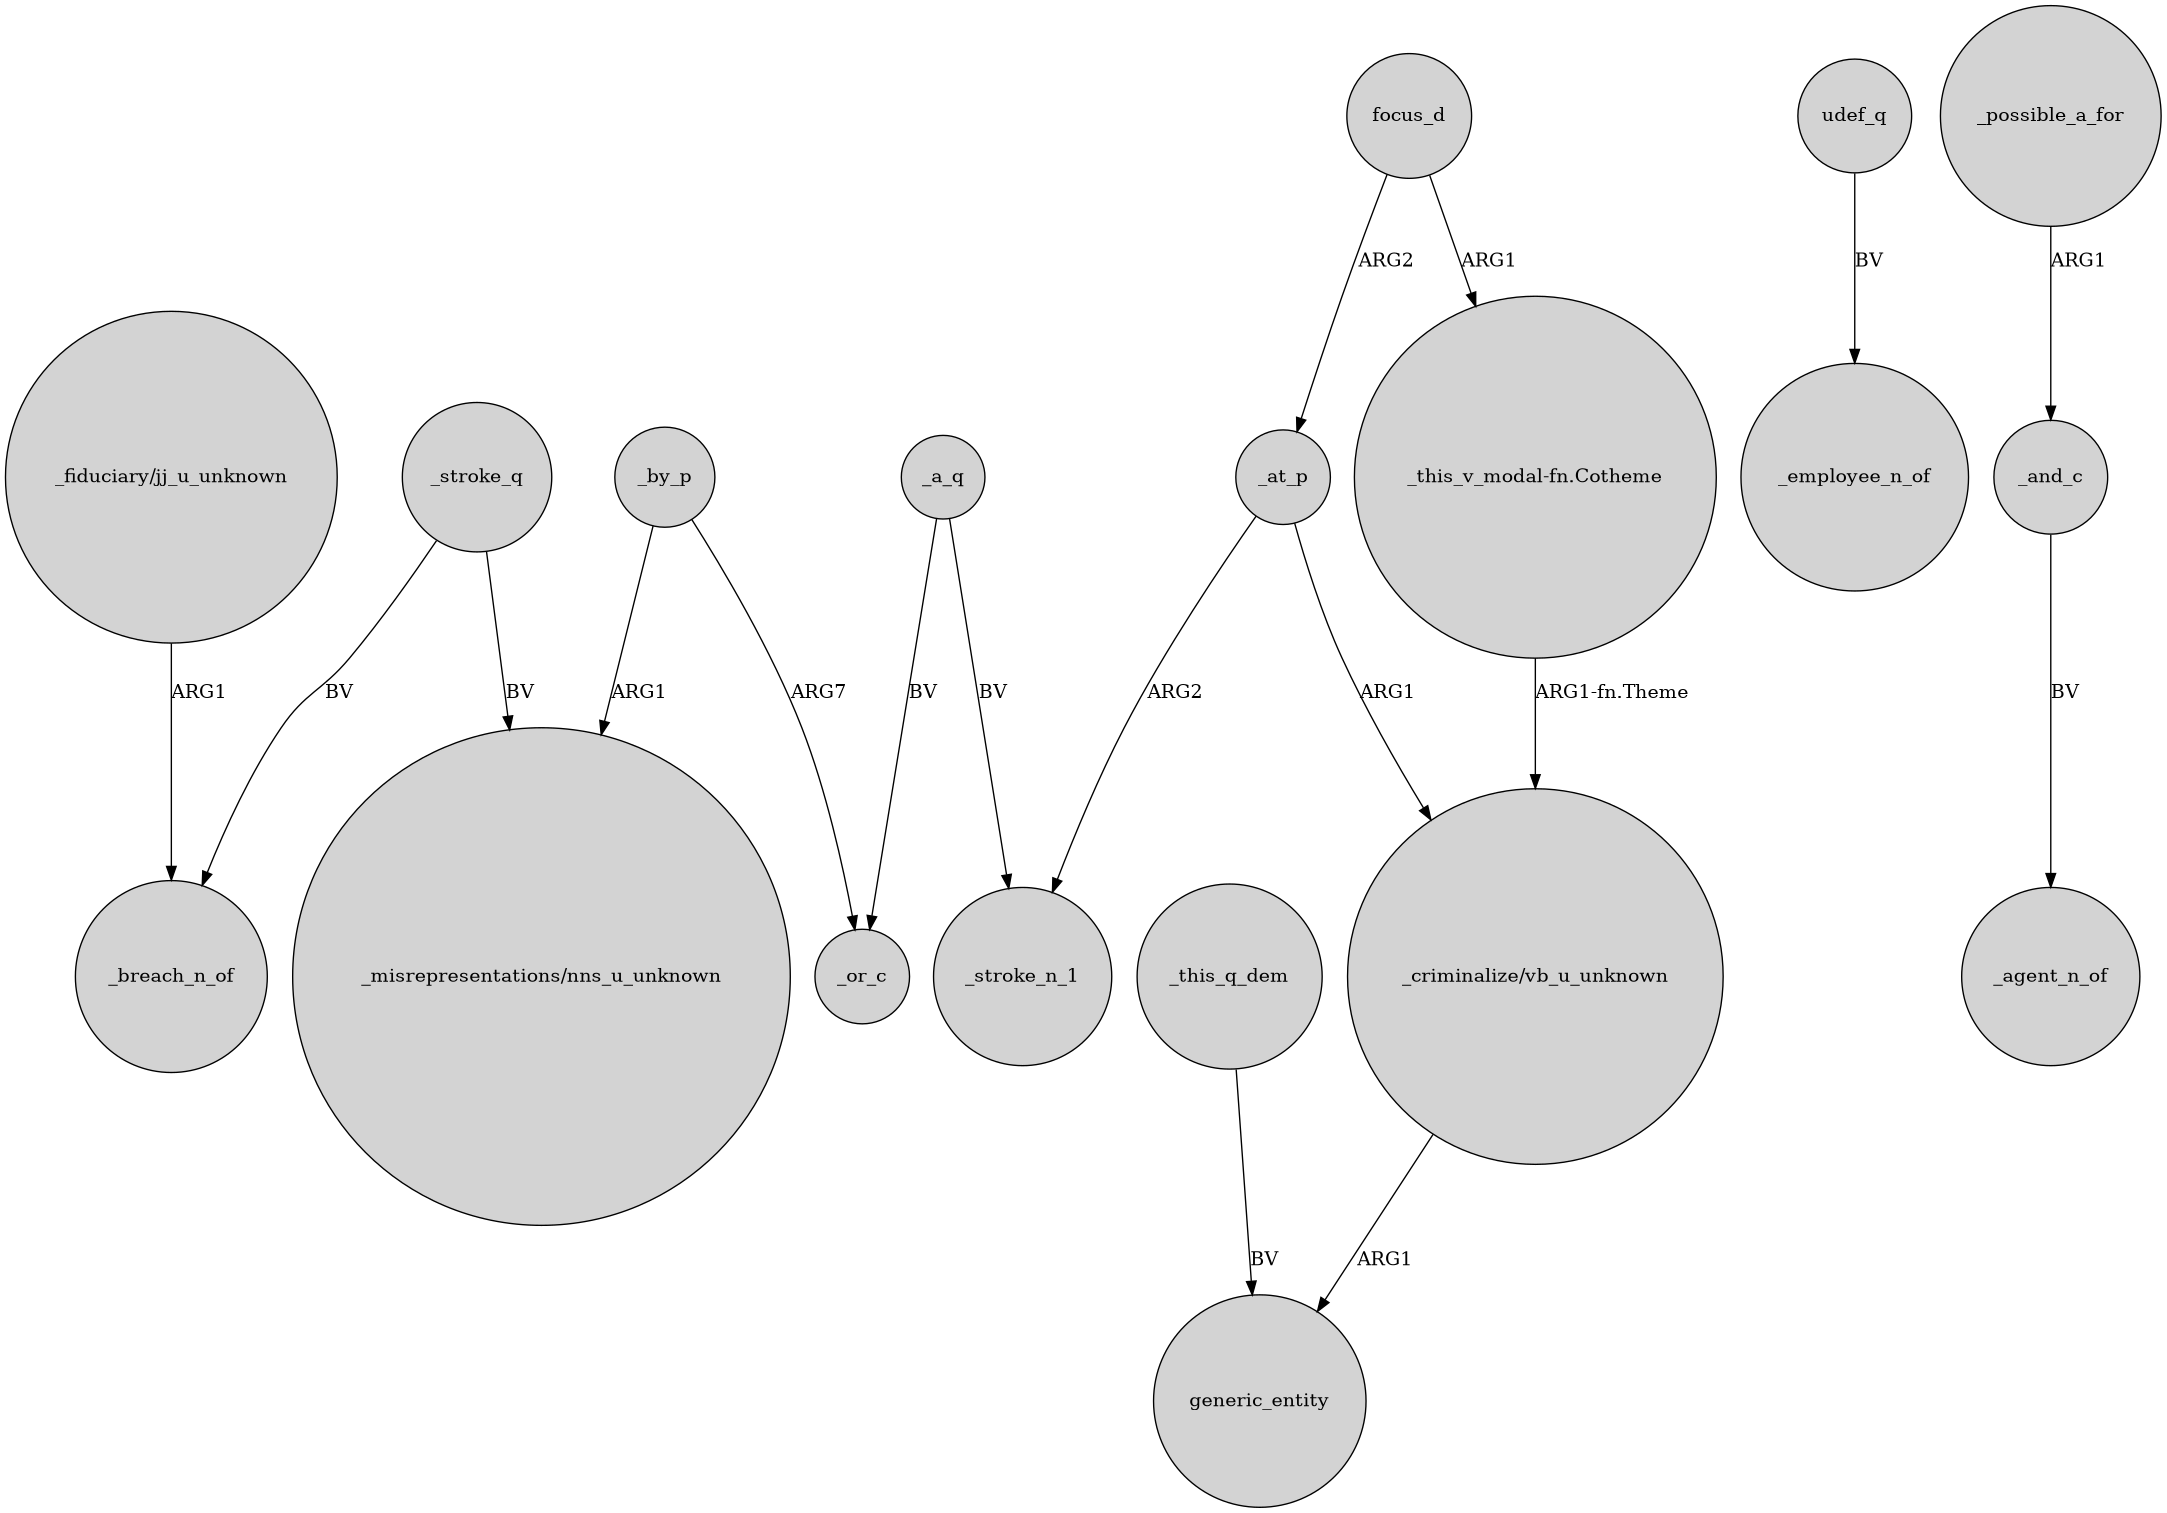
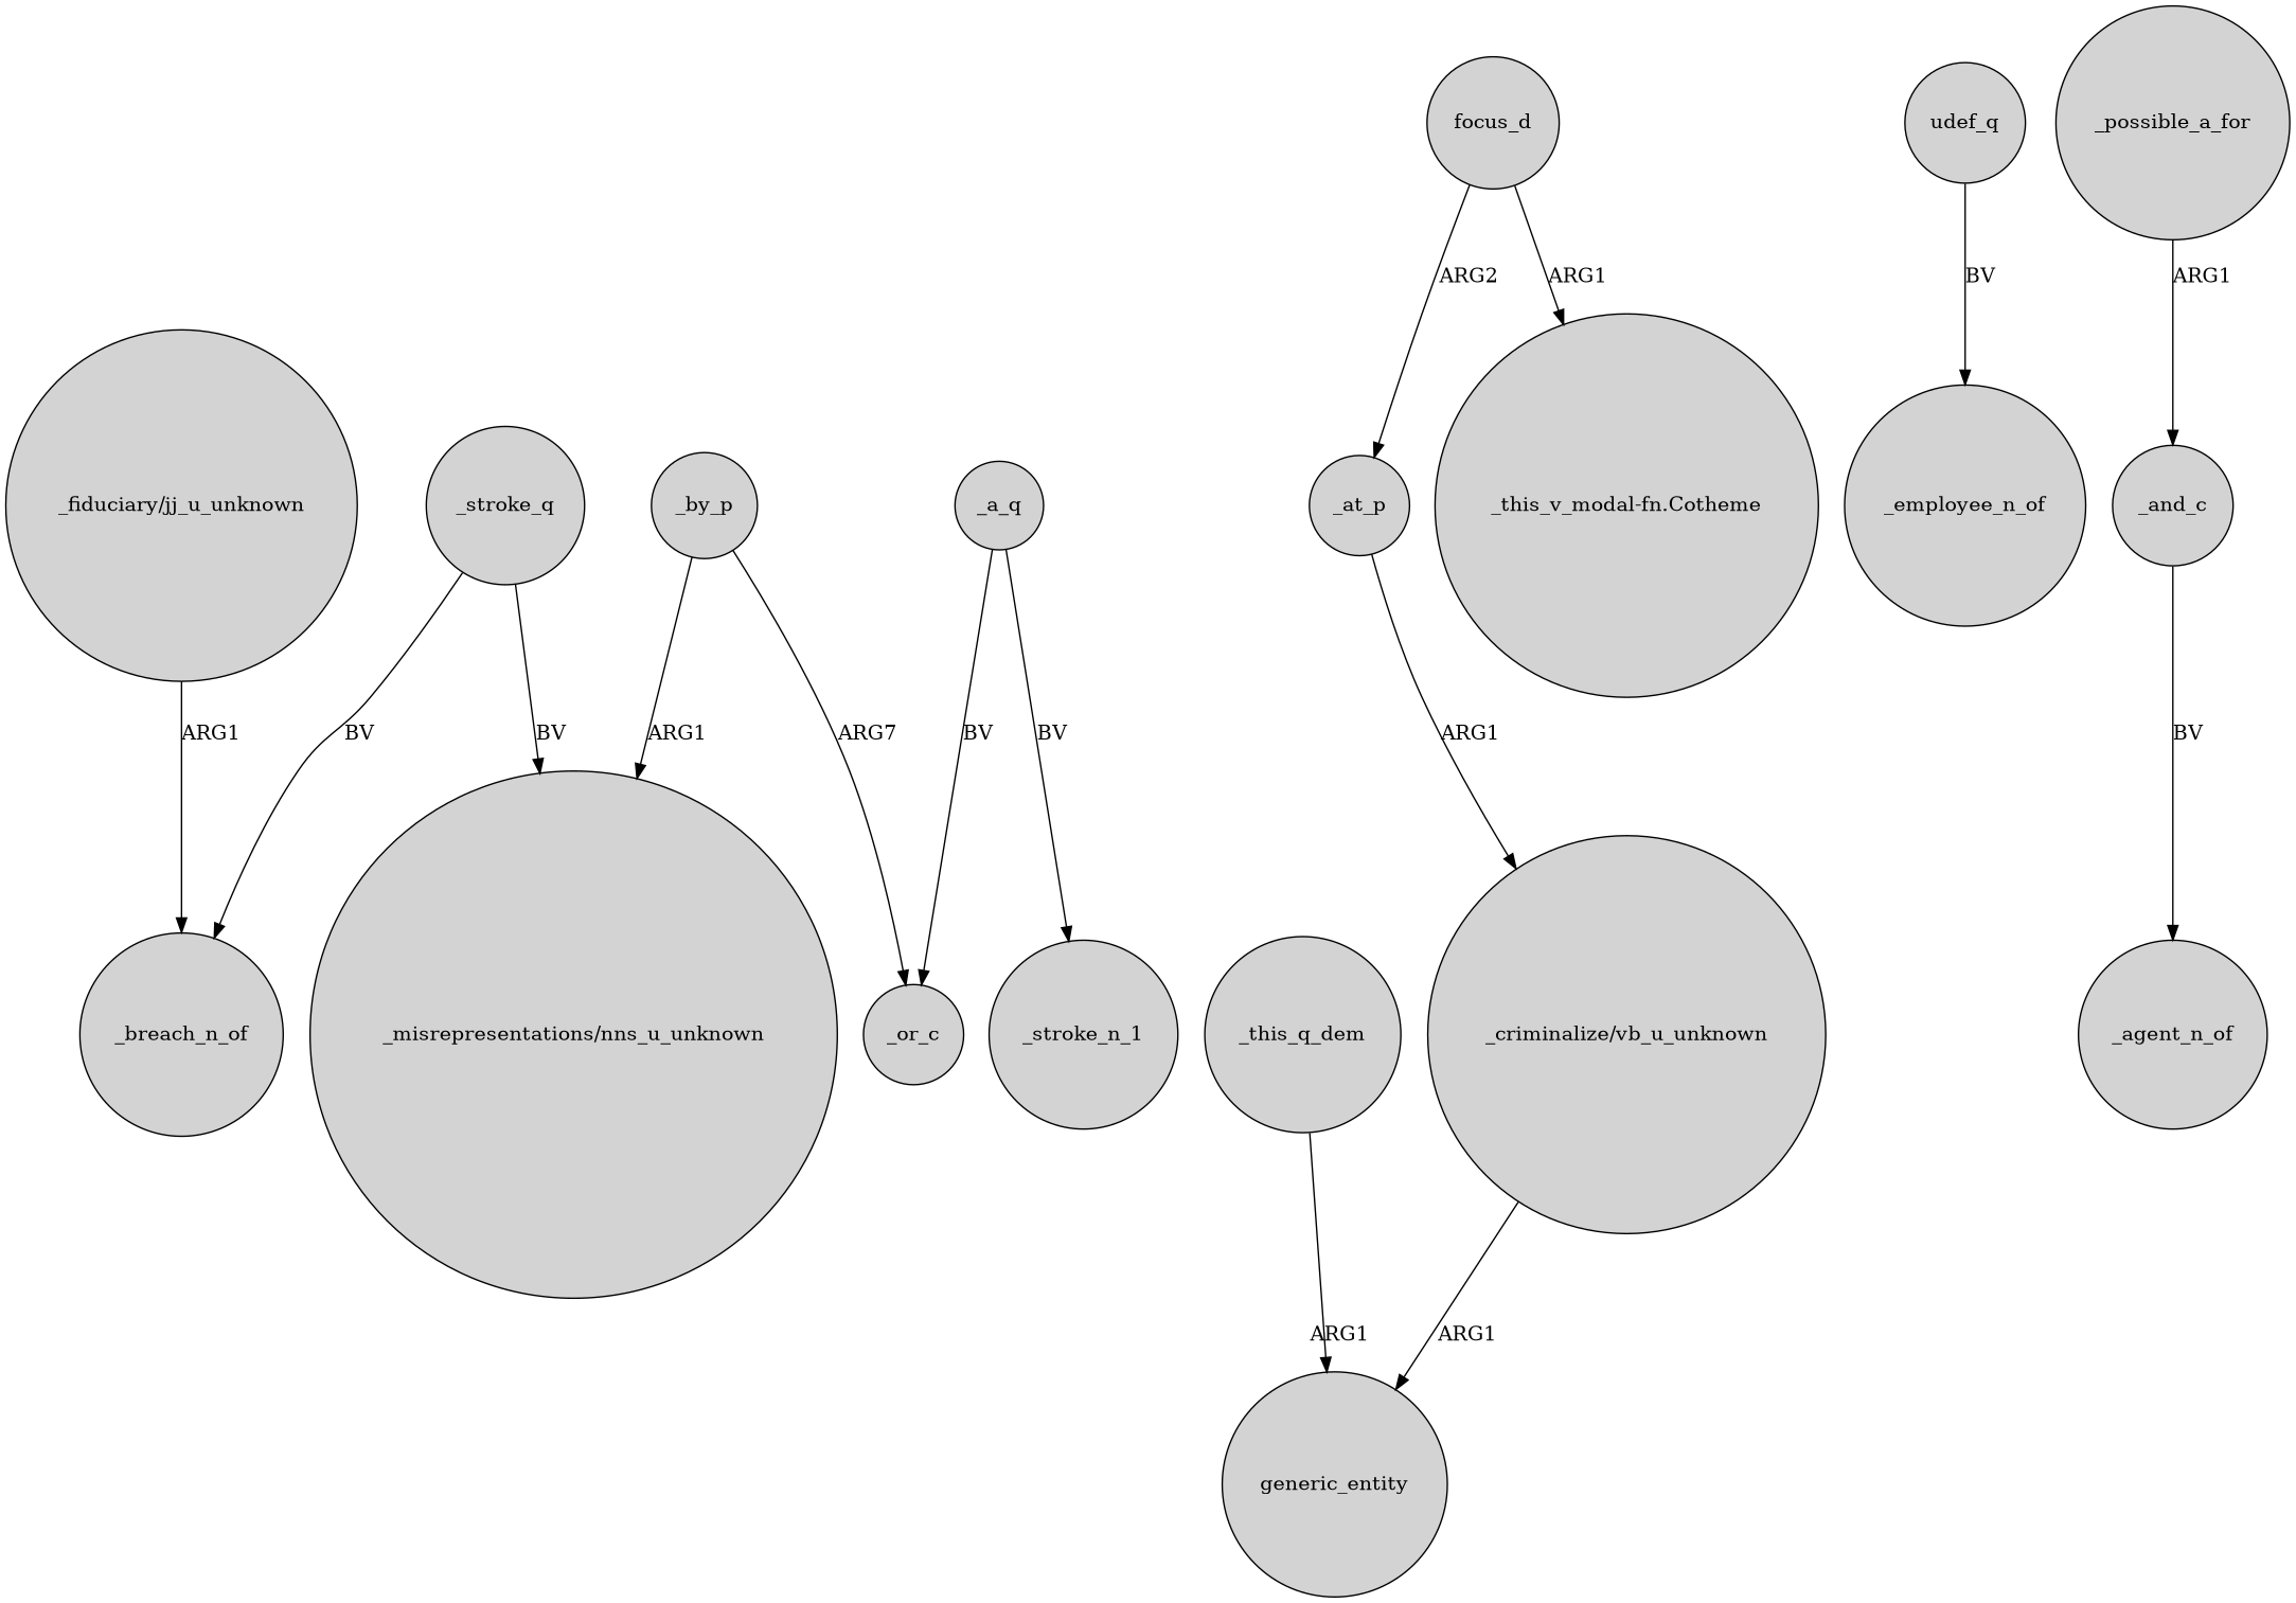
  digraph {
    node [shape=circle style=filled]
    "_fiduciary/jj_u_unknown"
    _breach_n_of
    _at_p
    _stroke_n_1
    "_criminalize/vb_u_unknown"
    generic_entity
    udef_q
    _employee_n_of
    focus_d
    n10 [label="_this_v_modal-fn.Cotheme"]
    _possible_a_for
    _and_c
    _agent_n_of
    _by_p
    _or_c
    "_misrepresentations/nns_u_unknown"
    n17 [label=_stroke_q]
    _a_q
    _this_q_dem
    "_fiduciary/jj_u_unknown" -> _breach_n_of [label=ARG1]
-   _at_p -> _stroke_n_1 [label=ARG2]
    _at_p -> "_criminalize/vb_u_unknown" [label=ARG1]
    "_criminalize/vb_u_unknown" -> generic_entity [label=ARG1]
    udef_q -> _employee_n_of [label=BV]
    focus_d -> _at_p [label=ARG2]
    focus_d -> n10 [label=ARG1]
-   n10 -> "_criminalize/vb_u_unknown" [label="ARG1-fn.Theme"]
    _possible_a_for -> _and_c [label=ARG1]
    _and_c -> _agent_n_of [label=BV]
    _by_p -> _or_c [label=ARG7]
    _by_p -> "_misrepresentations/nns_u_unknown" [label=ARG1]
    n17 -> _breach_n_of [label=BV]
    n17 -> "_misrepresentations/nns_u_unknown" [label=BV]
    _a_q -> _stroke_n_1 [label=BV]
    _a_q -> _or_c [label=BV]
-   _this_q_dem -> generic_entity [label=BV]
+   _this_q_dem -> generic_entity [label=ARG1]
  }
